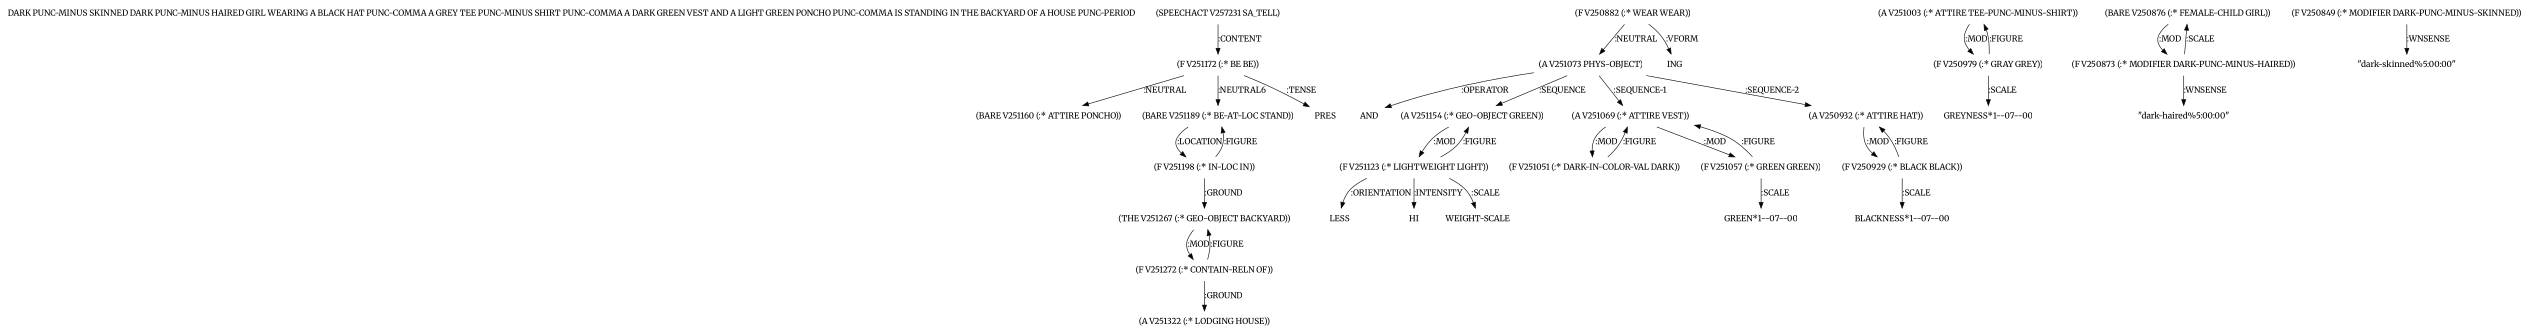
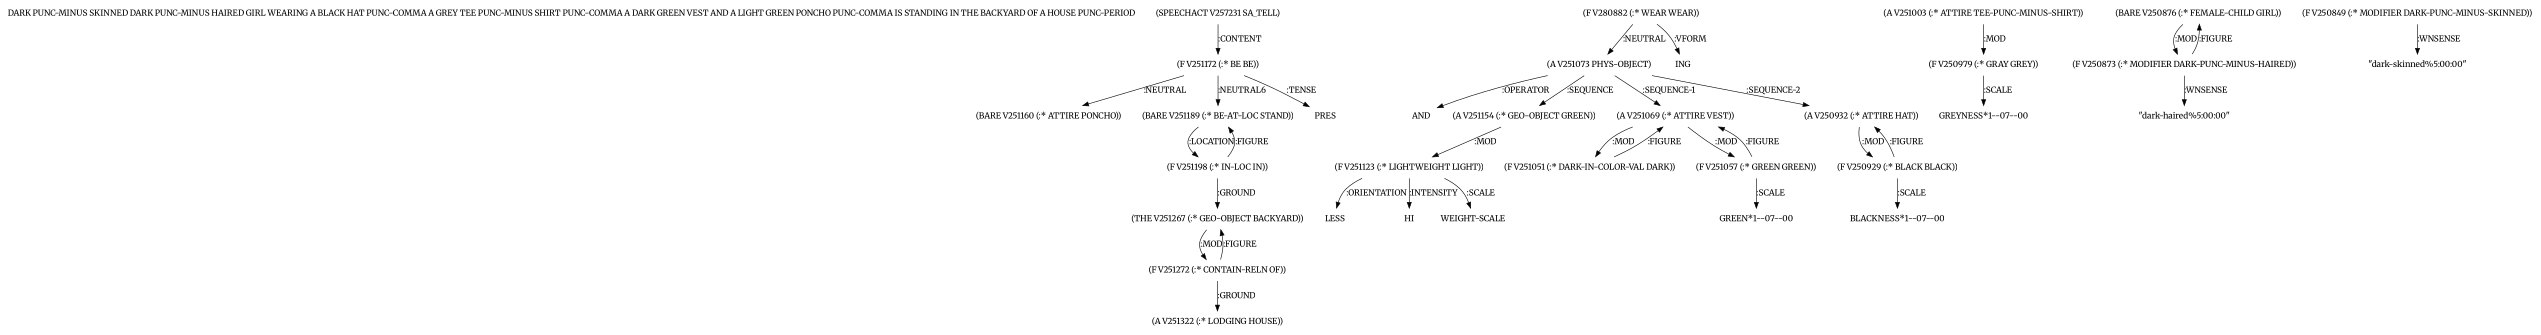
  digraph {
    fontname=Merriweather
    node [fontname=Merriweather shape=none]
    edge [fontname=Merriweather]
    "DARK PUNC-MINUS SKINNED DARK PUNC-MINUS HAIRED GIRL WEARING A BLACK HAT PUNC-COMMA A GREY TEE PUNC-MINUS SHIRT PUNC-COMMA A DARK GREEN VEST AND A LIGHT GREEN PONCHO PUNC-COMMA IS STANDING IN THE BACKYARD OF A HOUSE PUNC-PERIOD"
    n2 [label="(SPEECHACT V257231 SA_TELL)"]
    n3 [label="(F V251172 (:* BE BE))"]
    n4 [label="(BARE V251160 (:* ATTIRE PONCHO))"]
    n5 [label="(BARE V251189 (:* BE-AT-LOC STAND))"]
    n6 [label=PRES]
    n7 [label="(F V251198 (:* IN-LOC IN))"]
    n8 [label="(THE V251267 (:* GEO-OBJECT BACKYARD))"]
    n9 [label="(F V251272 (:* CONTAIN-RELN OF))"]
    n10 [label="(A V251322 (:* LODGING HOUSE))"]
-   n11 [label="(F V250882 (:* WEAR WEAR))"]
+   n11 [label="(F V280882 (:* WEAR WEAR))"]
    n12 [label="(A V251073 PHYS-OBJECT)"]
    n13 [label=ING]
    n14 [label=AND]
    n15 [label="(A V251154 (:* GEO-OBJECT GREEN))"]
    n16 [label="(A V251069 (:* ATTIRE VEST))"]
    n17 [label="(A V250932 (:* ATTIRE HAT))"]
    n18 [label="(F V251123 (:* LIGHTWEIGHT LIGHT))"]
    n19 [label="(F V251051 (:* DARK-IN-COLOR-VAL DARK))"]
    n20 [label="(F V251057 (:* GREEN GREEN))"]
    n21 [label="(F V250929 (:* BLACK BLACK))"]
    n22 [label="(A V251003 (:* ATTIRE TEE-PUNC-MINUS-SHIRT))"]
    n23 [label="(F V250979 (:* GRAY GREY))"]
    n24 [label=LESS]
    n25 [label=HI]
    n26 [label="WEIGHT-SCALE"]
    n27 [label="GREEN*1--07--00"]
    n28 [label="BLACKNESS*1--07--00"]
    n29 [label="GREYNESS*1--07--00"]
    n30 [label="(BARE V250876 (:* FEMALE-CHILD GIRL))"]
    n31 [label="(F V250873 (:* MODIFIER DARK-PUNC-MINUS-HAIRED))"]
    n32 [label="\"dark-haired%5:00:00\""]
    n33 [label="(F V250849 (:* MODIFIER DARK-PUNC-MINUS-SKINNED))"]
    n34 [label="\"dark-skinned%5:00:00\""]
    n2 -> n3 [label=":CONTENT"]
    n3 -> n4 [label=":NEUTRAL"]
    n3 -> n5 [label=":NEUTRAL6"]
    n3 -> n6 [label=":TENSE"]
    n5 -> n7 [label=":LOCATION"]
    n7 -> n5 [label=":FIGURE"]
    n7 -> n8 [label=":GROUND"]
    n8 -> n9 [label=":MOD"]
    n9 -> n8 [label=":FIGURE"]
    n9 -> n10 [label=":GROUND"]
    n11 -> n12 [label=":NEUTRAL"]
    n11 -> n13 [label=":VFORM"]
    n12 -> n14 [label=":OPERATOR"]
    n12 -> n15 [label=":SEQUENCE"]
    n12 -> n16 [label=":SEQUENCE-1"]
    n12 -> n17 [label=":SEQUENCE-2"]
    n15 -> n18 [label=":MOD"]
    n16 -> n19 [label=":MOD"]
    n16 -> n20 [label=":MOD"]
    n17 -> n21 [label=":MOD"]
-   n18 -> n15 [label=":FIGURE"]
    n18 -> n24 [label=":ORIENTATION"]
    n18 -> n25 [label=":INTENSITY"]
    n18 -> n26 [label=":SCALE"]
    n19 -> n16 [label=":FIGURE"]
    n20 -> n16 [label=":FIGURE"]
    n20 -> n27 [label=":SCALE"]
    n21 -> n17 [label=":FIGURE"]
    n21 -> n28 [label=":SCALE"]
    n22 -> n23 [label=":MOD"]
-   n23 -> n22 [label=":FIGURE"]
    n23 -> n29 [label=":SCALE"]
    n30 -> n31 [label=":MOD"]
-   n31 -> n30 [label=":SCALE"]
+   n31 -> n30 [label=":FIGURE"]
    n31 -> n32 [label=":WNSENSE"]
    n33 -> n34 [label=":WNSENSE"]
  }
